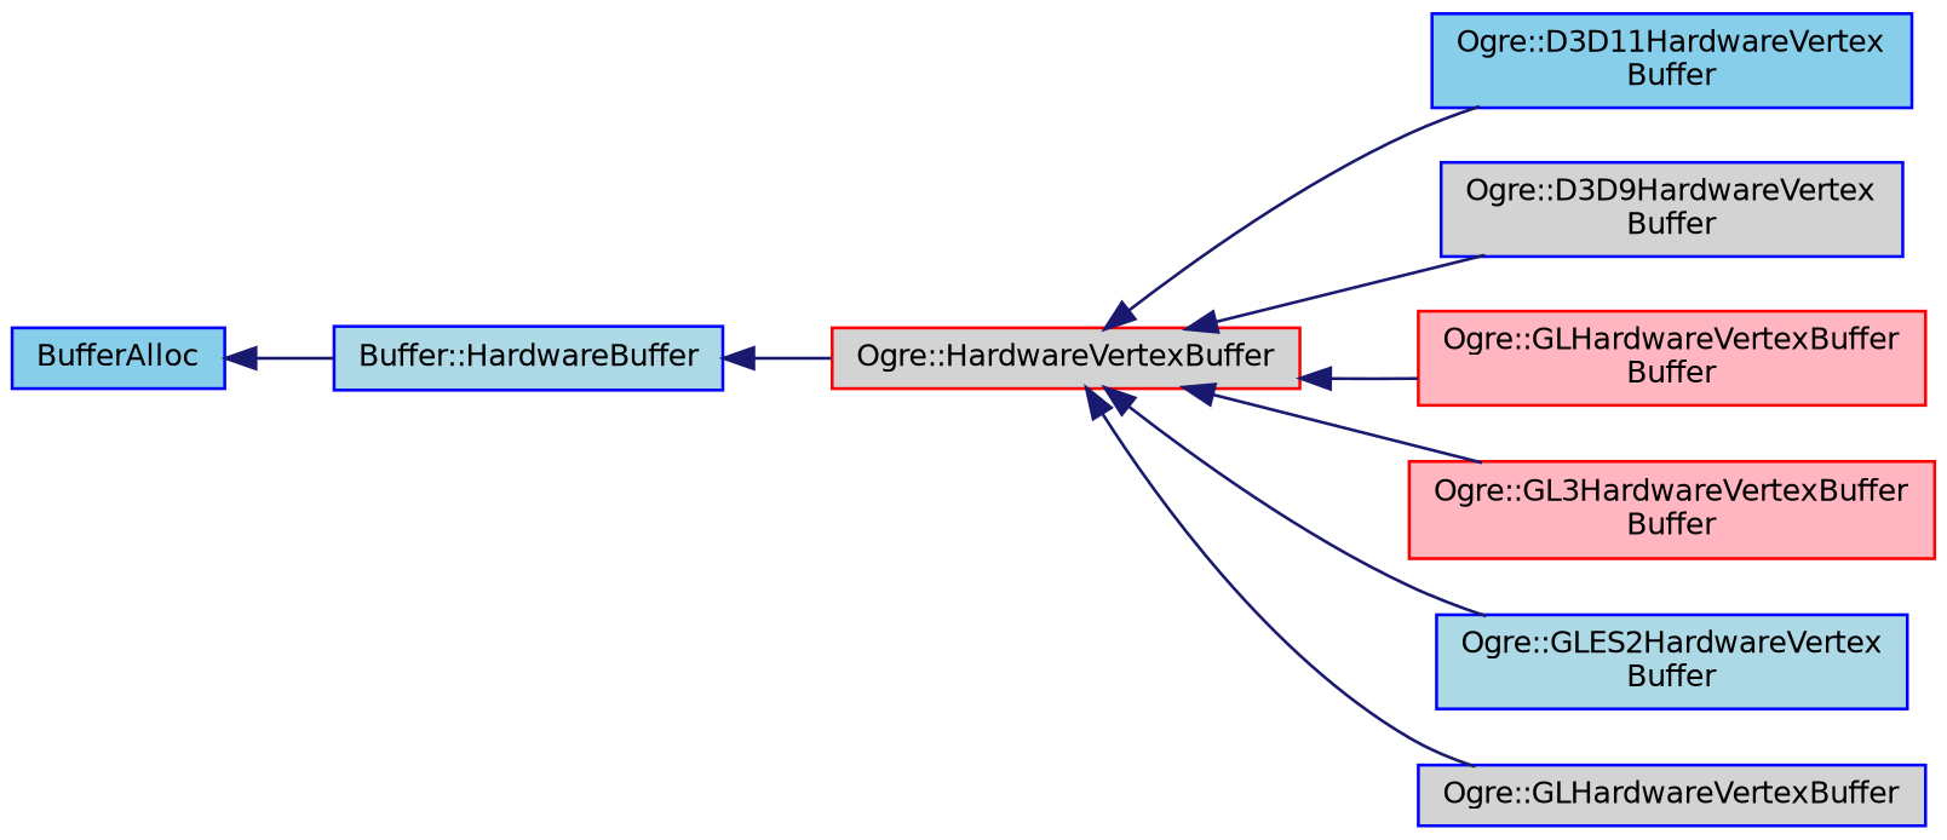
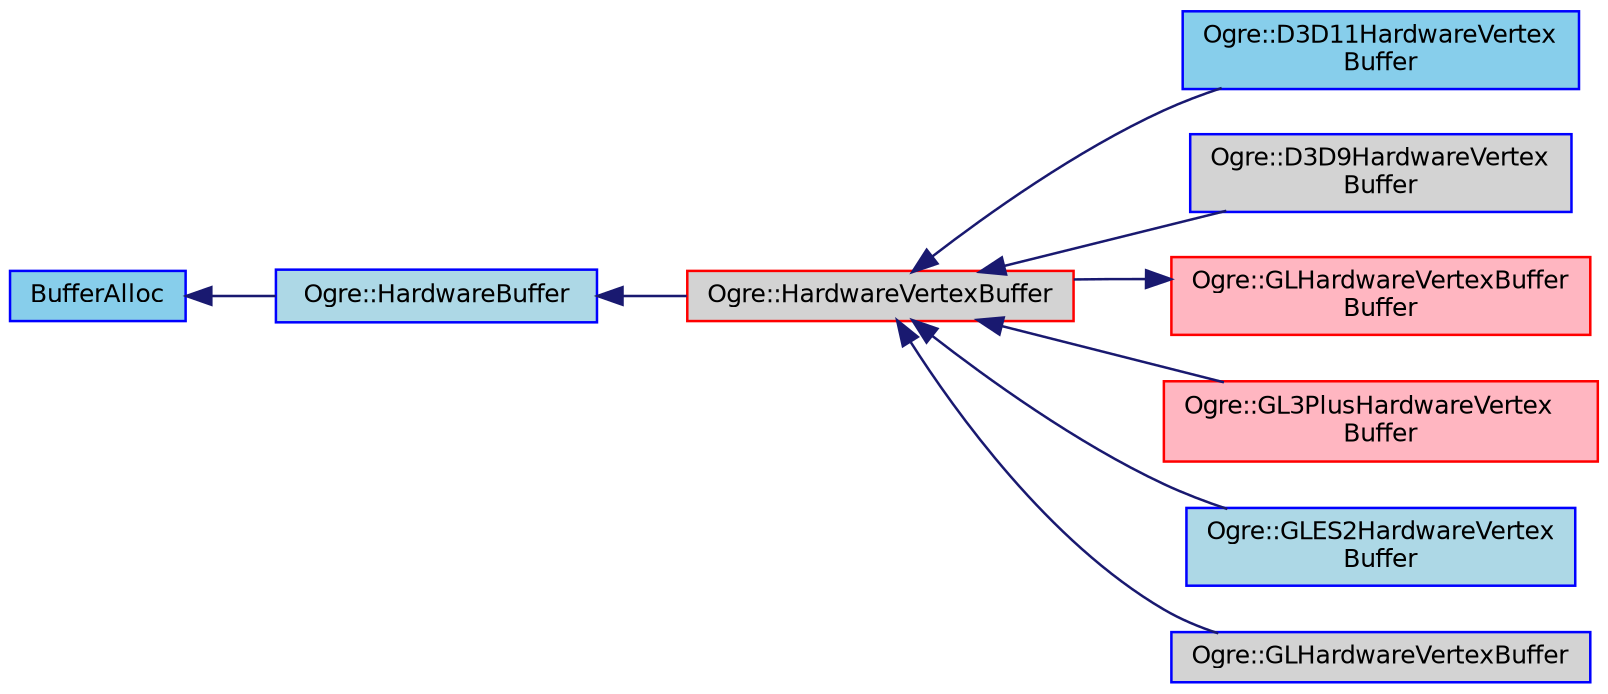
  digraph {
    rankdir=LR
    node [color=blue fillcolor=lightgrey fontname=Helvetica fontsize=10 shape=record style=filled]
    edge [color=midnightblue dir=back fontname=Helvetica fontsize=10 labelfontname=Helvetica labelfontsize=10 style=solid]
    n1 [color=red fontcolor=black height=0.2 label="Ogre::HardwareVertexBuffer" width=0.4]
    n2 [fillcolor=skyblue height=0.2 label="Ogre::D3D11HardwareVertex\lBuffer" width=0.4]
    n3 [height=0.2 label="Ogre::D3D9HardwareVertex\lBuffer" width=0.4]
    n4 [color=red fillcolor=lightpink height=0.2 label="Ogre::GLHardwareVertexBuffer\lBuffer" width=0.4]
-   n5 [color=red fillcolor=lightpink height=0.2 label="Ogre::GL3HardwareVertexBuffer\lBuffer" width=0.4]
+   n5 [color=red fillcolor=lightpink height=0.2 label="Ogre::GL3PlusHardwareVertex\lBuffer" width=0.4]
    n6 [fillcolor=lightblue height=0.2 label="Ogre::GLES2HardwareVertex\lBuffer" width=0.4]
    n7 [height=0.2 label="Ogre::GLHardwareVertexBuffer" width=0.4]
-   n8 [fillcolor=lightblue height=0.2 label="Buffer::HardwareBuffer" width=0.4]
+   n8 [fillcolor=lightblue height=0.2 label="Ogre::HardwareBuffer" width=0.4]
    n9 [fillcolor=skyblue height=0.2 label=BufferAlloc width=0.4]
    n1 -> n2
    n1 -> n3
-   n1 -> n4
+   n4 -> n1
    n1 -> n5
    n1 -> n6
    n1 -> n7
    n8 -> n1
    n9 -> n8
  }
